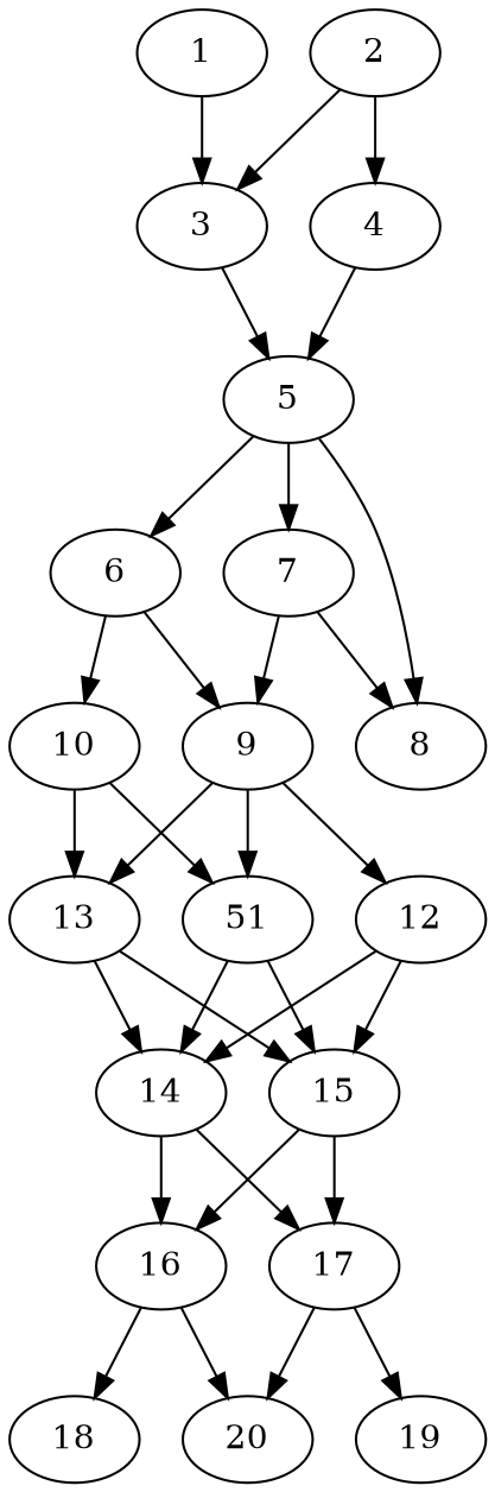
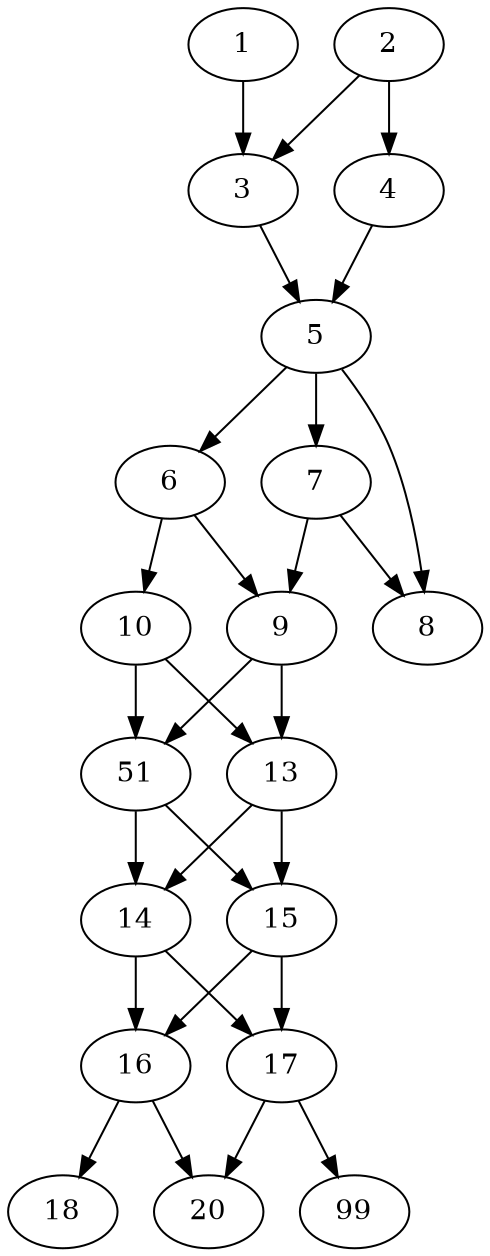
  digraph {
    node [alpha=0.17]
    1 [alpha=0.10 expect_size=49485824]
    3 [alpha=0.06 expect_size=21860352]
    5 [alpha=0.09 expect_size=24474624]
    6 [alpha=0.16 expect_size=11057152]
    7 [alpha=0.03 expect_size=44656640]
    8 [alpha=0.13 expect_size=28481536]
    2 [alpha=0.10 expect_size=37897216]
    4 [alpha=0.01 expect_size=9329664]
    9 [expect_size=36236288]
    10 [alpha=0.03 expect_size=13289472]
    n11 [alpha=0.05 expect_size=5988352 label=51]
-   12 [alpha=0.13 expect_size=29773824]
    13 [alpha=0.08 expect_size=52373504]
    14 [expect_size=20369408]
    15 [alpha=0.03 expect_size=22274048]
    16 [alpha=0.06 expect_size=44236800]
    17 [alpha=0.08 expect_size=35361792]
    18 [expect_size=43421696]
    20 [alpha=0.01 expect_size=20241408]
-   19 [expect_size=26438656]
+   19 [expect_size=26438656 label=99]
    1 -> 3
    3 -> 5
    5 -> 6
    5 -> 7
    5 -> 8
    6 -> 9
    6 -> 10
    7 -> 8
    7 -> 9
    2 -> 3
    2 -> 4
    4 -> 5
    9 -> n11
-   9 -> 12
    9 -> 13
    10 -> n11
    10 -> 13
    n11 -> 14
    n11 -> 15
-   12 -> 14
-   12 -> 15
    13 -> 14
    13 -> 15
    14 -> 16
    14 -> 17
    15 -> 16
    15 -> 17
    16 -> 18
    16 -> 20
    17 -> 20
    17 -> 19
  }
